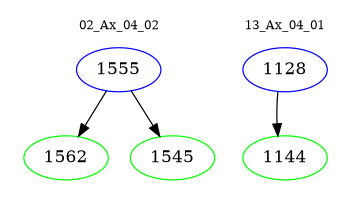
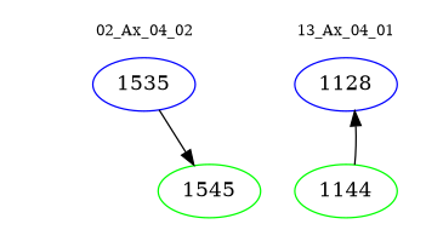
  digraph {
    node [color=green]
    edge [color=black]
-   n1 [color=blue label=1555]
-   n2 [label=1562]
+   n1 [color=blue label=1535]
    n3 [label=1545]
    n4 [color=blue label=1128]
    n5 [label=1144]
    subgraph cluster_1 {
      color=white
      fontsize=10
      label="02_Ax_04_02"
      n1
-     n2
      n3
    }
    subgraph cluster_2 {
      color=white
      fontsize=10
      label="13_Ax_04_01"
      n4
      n5
    }
-   n1 -> n2
    n1 -> n3
-   n4 -> n5
+   n5 -> n4
  }
